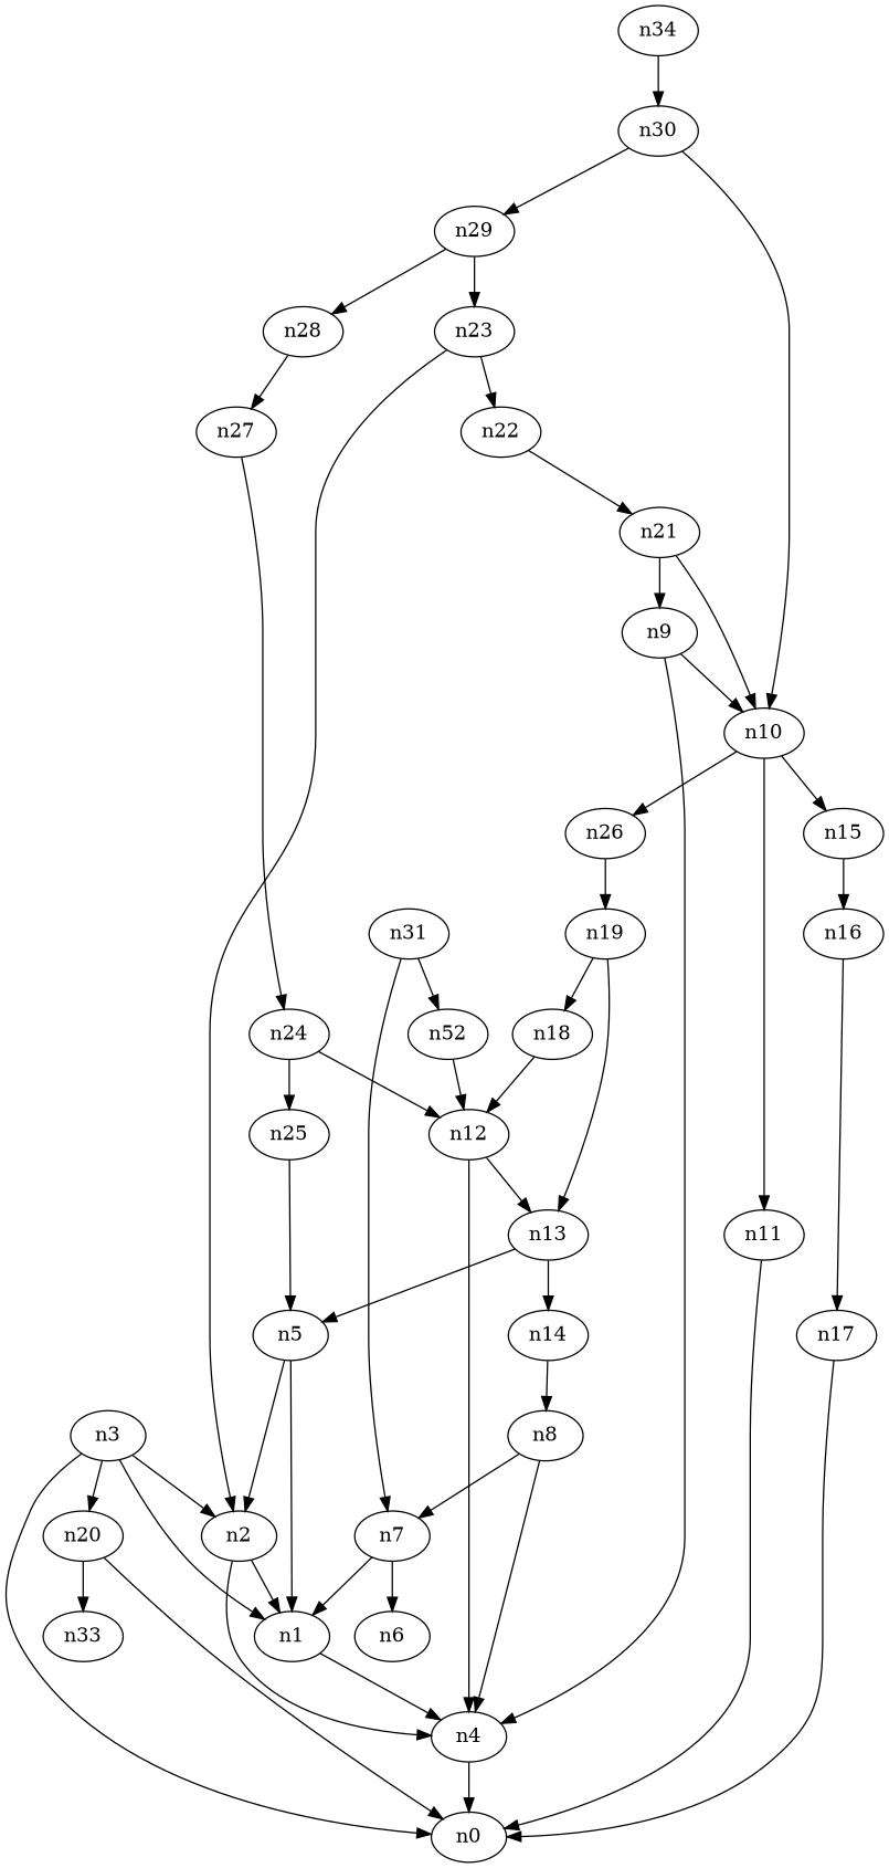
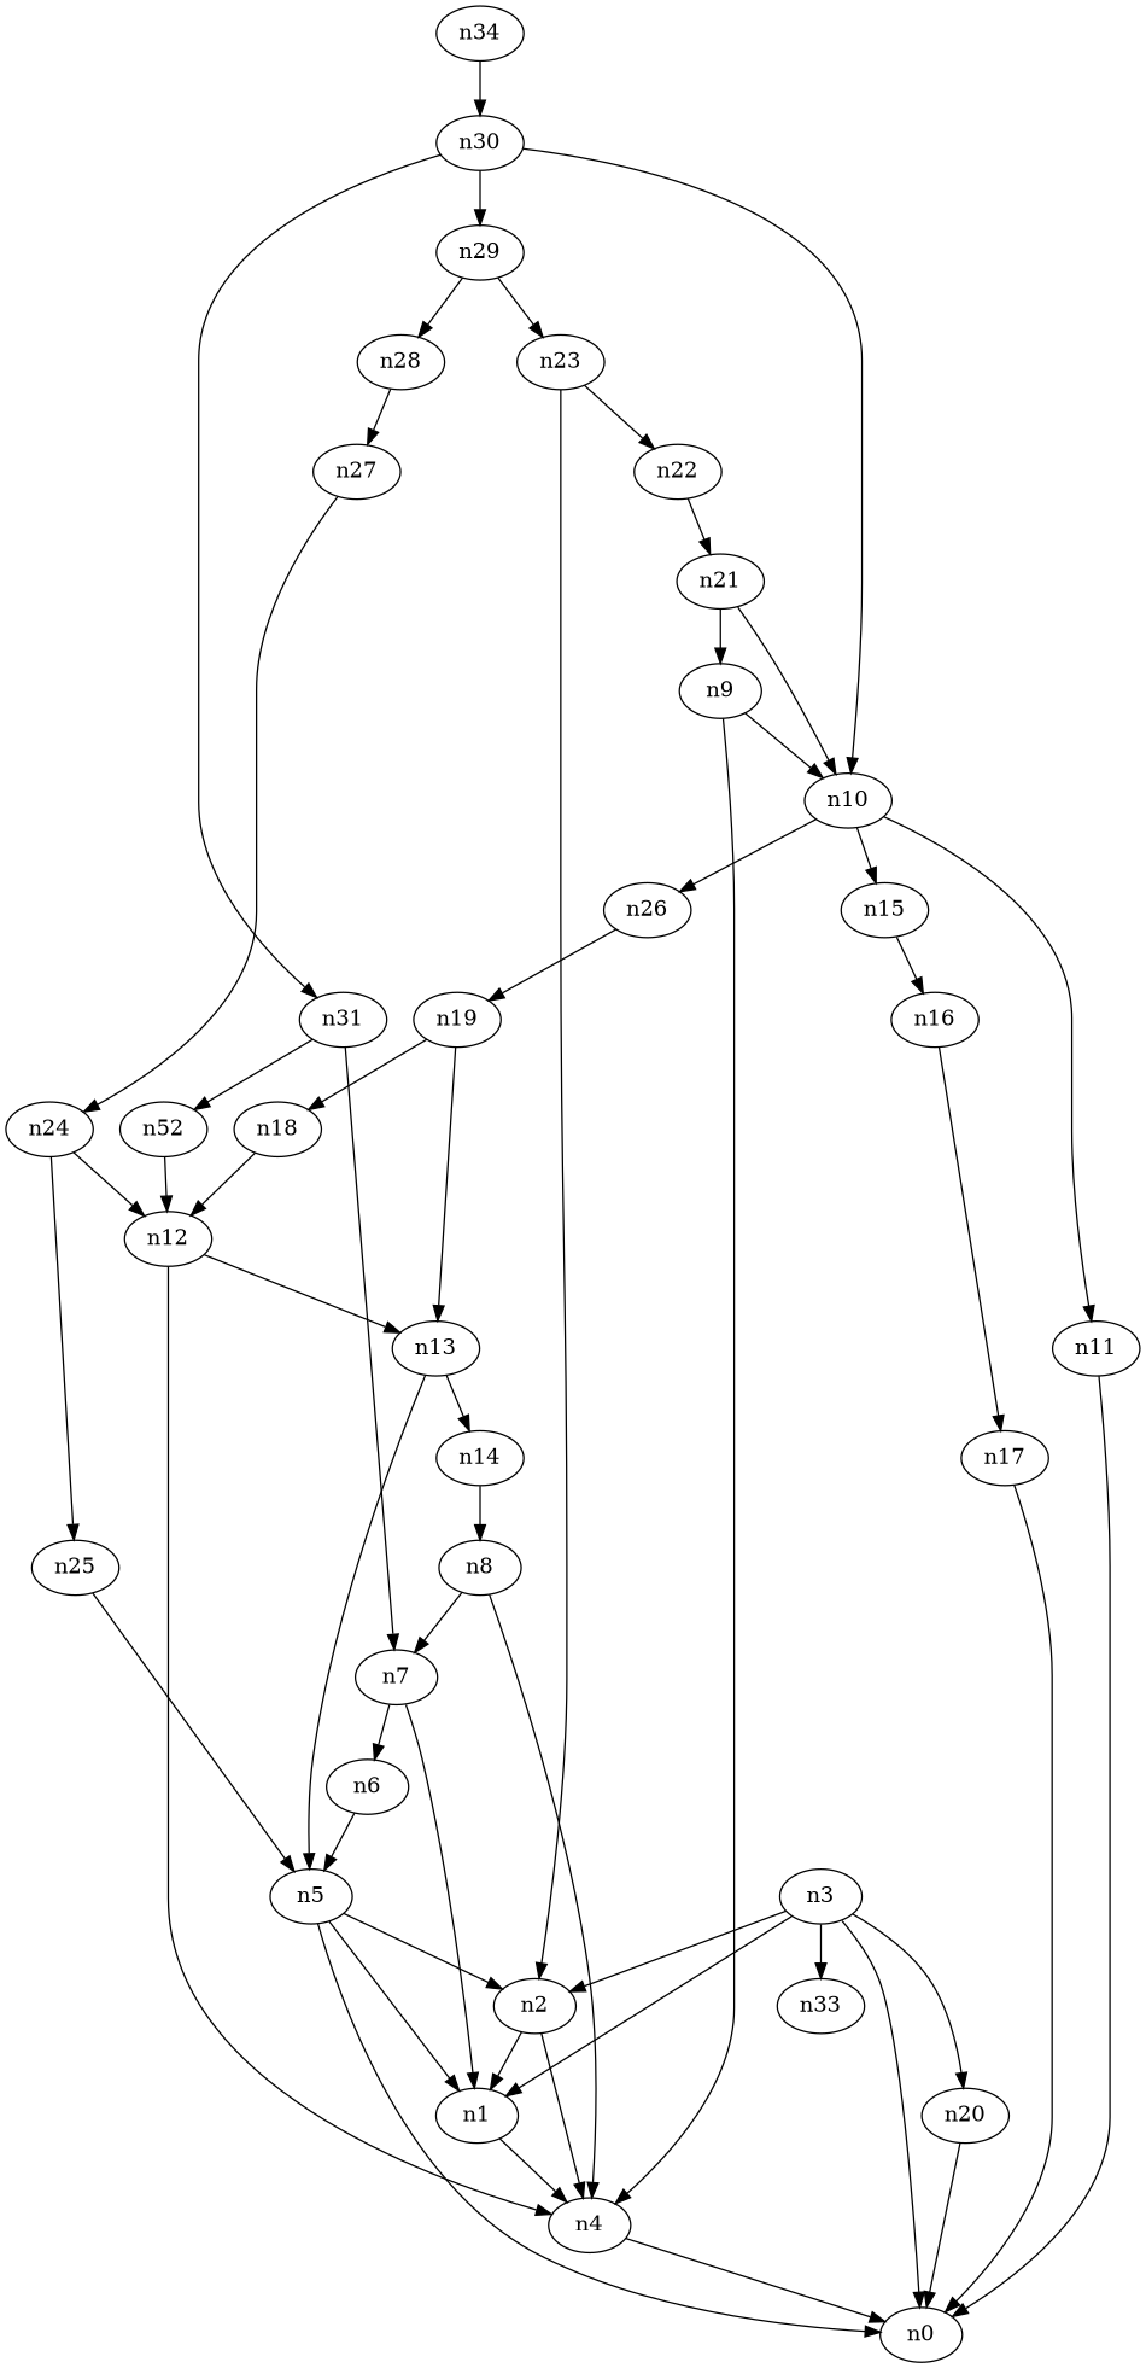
  digraph {
    n1
    n4
    n0
    n2
    n3
    n20
    n33
    n34
    n30
    n5
    n6
    n7
    n8
    n9
    n10
    n11
    n15
    n26
    n16
    n19
    n17
    n13
    n18
    n12
    n14
    n21
    n22
    n23
    n24
    n25
    n27
    n28
    n29
    n31
    n32 [label=n52]
    n1 -> n4
    n4 -> n0
    n2 -> n1
    n2 -> n4
    n3 -> n1
    n3 -> n0
    n3 -> n2
    n3 -> n20
-   n20 -> n33
+   n3 -> n33
    n20 -> n0
    n34 -> n30
    n30 -> n10
    n30 -> n29
+   n30 -> n31
    n5 -> n1
+   n5 -> n0
    n5 -> n2
+   n6 -> n5
    n7 -> n1
    n7 -> n6
    n8 -> n4
    n8 -> n7
    n9 -> n4
    n9 -> n10
    n10 -> n11
    n10 -> n15
    n10 -> n26
    n11 -> n0
    n15 -> n16
    n26 -> n19
    n16 -> n17
    n19 -> n13
    n19 -> n18
    n17 -> n0
    n13 -> n5
    n13 -> n14
    n18 -> n12
    n12 -> n4
    n12 -> n13
    n14 -> n8
    n21 -> n9
    n21 -> n10
    n22 -> n21
    n23 -> n2
    n23 -> n22
    n24 -> n12
    n24 -> n25
    n25 -> n5
    n27 -> n24
    n28 -> n27
    n29 -> n23
    n29 -> n28
    n31 -> n7
    n31 -> n32
    n32 -> n12
  }
